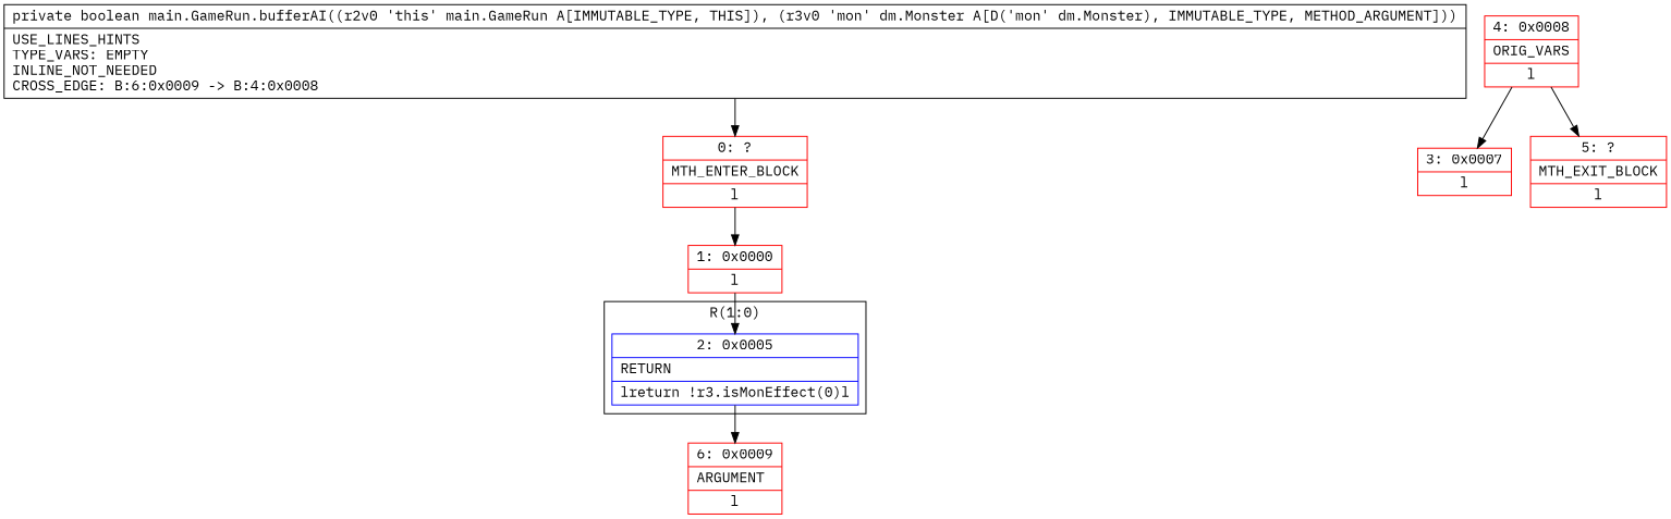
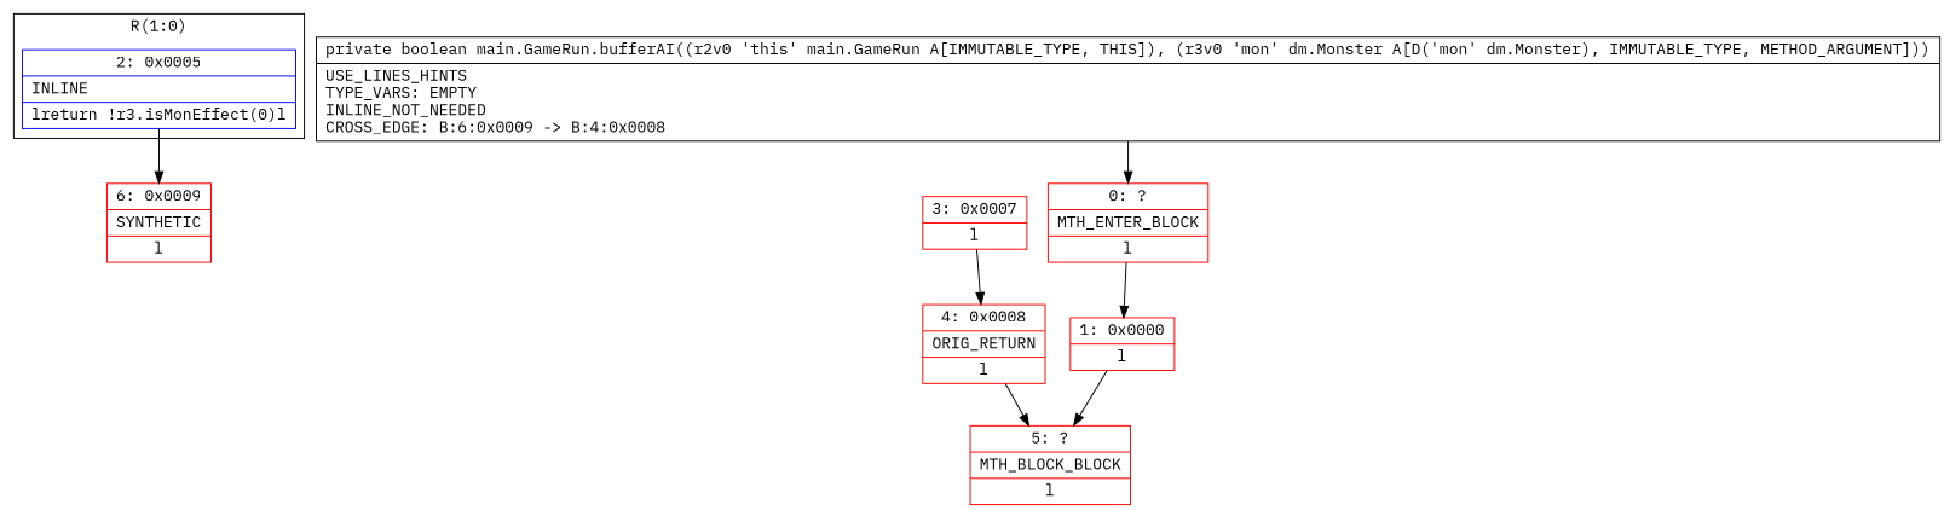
  digraph {
    fontname="IBM Plex Mono"
    node [color=red fontname="IBM Plex Mono" shape=record]
    edge [fontname="IBM Plex Mono"]
-   n1 [color=blue label="{2\:\ 0x0005|RETURN\l|lreturn !r3.isMonEffect(0)l}"]
-   n2 [label="{6\:\ 0x0009|ARGUMENT\l|l}"]
+   n1 [color=blue label="{2\:\ 0x0005|INLINE\l|lreturn !r3.isMonEffect(0)l}"]
+   n2 [label="{6\:\ 0x0009|SYNTHETIC\l|l}"]
    n3 [label="{3\:\ 0x0007|l}"]
-   n4 [label="{4\:\ 0x0008|ORIG_VARS\l|l}"]
+   n4 [label="{4\:\ 0x0008|ORIG_RETURN\l|l}"]
    n5 [label="{0\:\ ?|MTH_ENTER_BLOCK\l|l}"]
    n6 [label="{1\:\ 0x0000|l}"]
-   n7 [label="{5\:\ ?|MTH_EXIT_BLOCK\l|l}"]
+   n7 [label="{5\:\ ?|MTH_BLOCK_BLOCK\l|l}"]
    n8 [label="{private boolean main.GameRun.bufferAI((r2v0 'this' main.GameRun A[IMMUTABLE_TYPE, THIS]), (r3v0 'mon' dm.Monster A[D('mon' dm.Monster), IMMUTABLE_TYPE, METHOD_ARGUMENT]))  | USE_LINES_HINTS\lTYPE_VARS: EMPTY\lINLINE_NOT_NEEDED\lCROSS_EDGE: B:6:0x0009 \-\> B:4:0x0008\l}" color=""]
    subgraph cluster_1 {
      label="R(1:0)"
      n1
    }
    n1 -> n2
-   n4 -> n3
+   n3 -> n4
    n4 -> n7
    n5 -> n6
-   n6 -> n1
+   n6 -> n7
    n8 -> n5
  }
